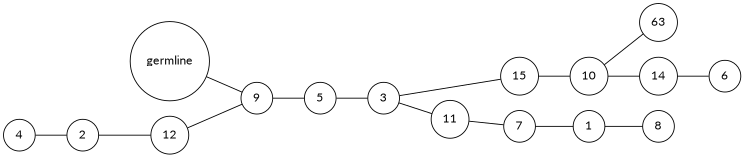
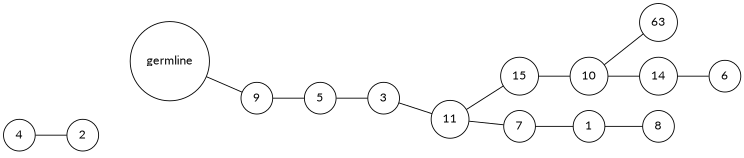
  graph {
    fontname=Lato
    rankdir=LR
    splines=line
    node [fontname=Lato shape=circle]
    edge [fontname=Lato]
    n1 [label=germline]
    n2 [label=9]
    n3 [label=4]
    n4 [label=2]
-   n5 [label=12]
    n6 [label=5]
    n7 [label=3]
    n8 [label=11]
    n9 [label=15]
    n10 [label=7]
    n11 [label=10]
    n12 [label=1]
    n13 [label=63]
    n14 [label=14]
    n15 [label=8]
    n16 [label=6]
    n1 -- n2
    n2 -- n6
    n3 -- n4
-   n4 -- n5
-   n5 -- n2
    n6 -- n7
    n7 -- n8
-   n7 -- n9
+   n8 -- n9
    n8 -- n10
    n9 -- n11
    n10 -- n12
    n11 -- n13
    n11 -- n14
    n12 -- n15
    n14 -- n16
  }
